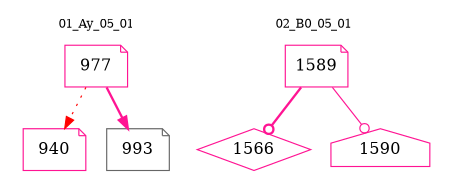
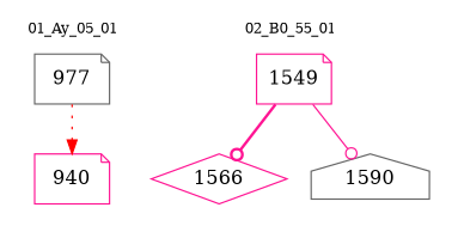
  digraph {
    node [color=deeppink shape=note]
    edge [arrowhead=normal color=deeppink style=bold]
-   n1 [label=977]
+   n1 [color=gray40 label=977]
    n2 [label=940]
-   n3 [color=gray40 label=993]
-   n4 [label=1589]
+   n4 [label=1549]
    n5 [label=1566 shape=diamond]
-   n6 [label=1590 shape=house]
+   n6 [color=gray40 label=1590 shape=house]
    subgraph cluster_1 {
      color=white
      fontsize=10
      label="01_Ay_05_01"
      n1
      n2
-     n3
    }
    subgraph cluster_2 {
      color=white
      fontsize=10
-     label="02_B0_05_01"
+     label="02_B0_55_01"
      n4
      n5
      n6
    }
    n1 -> n2 [color=red style=dotted]
-   n1 -> n3
    n4 -> n5 [arrowhead=odot]
    n4 -> n6 [arrowhead=odot style=solid]
  }
